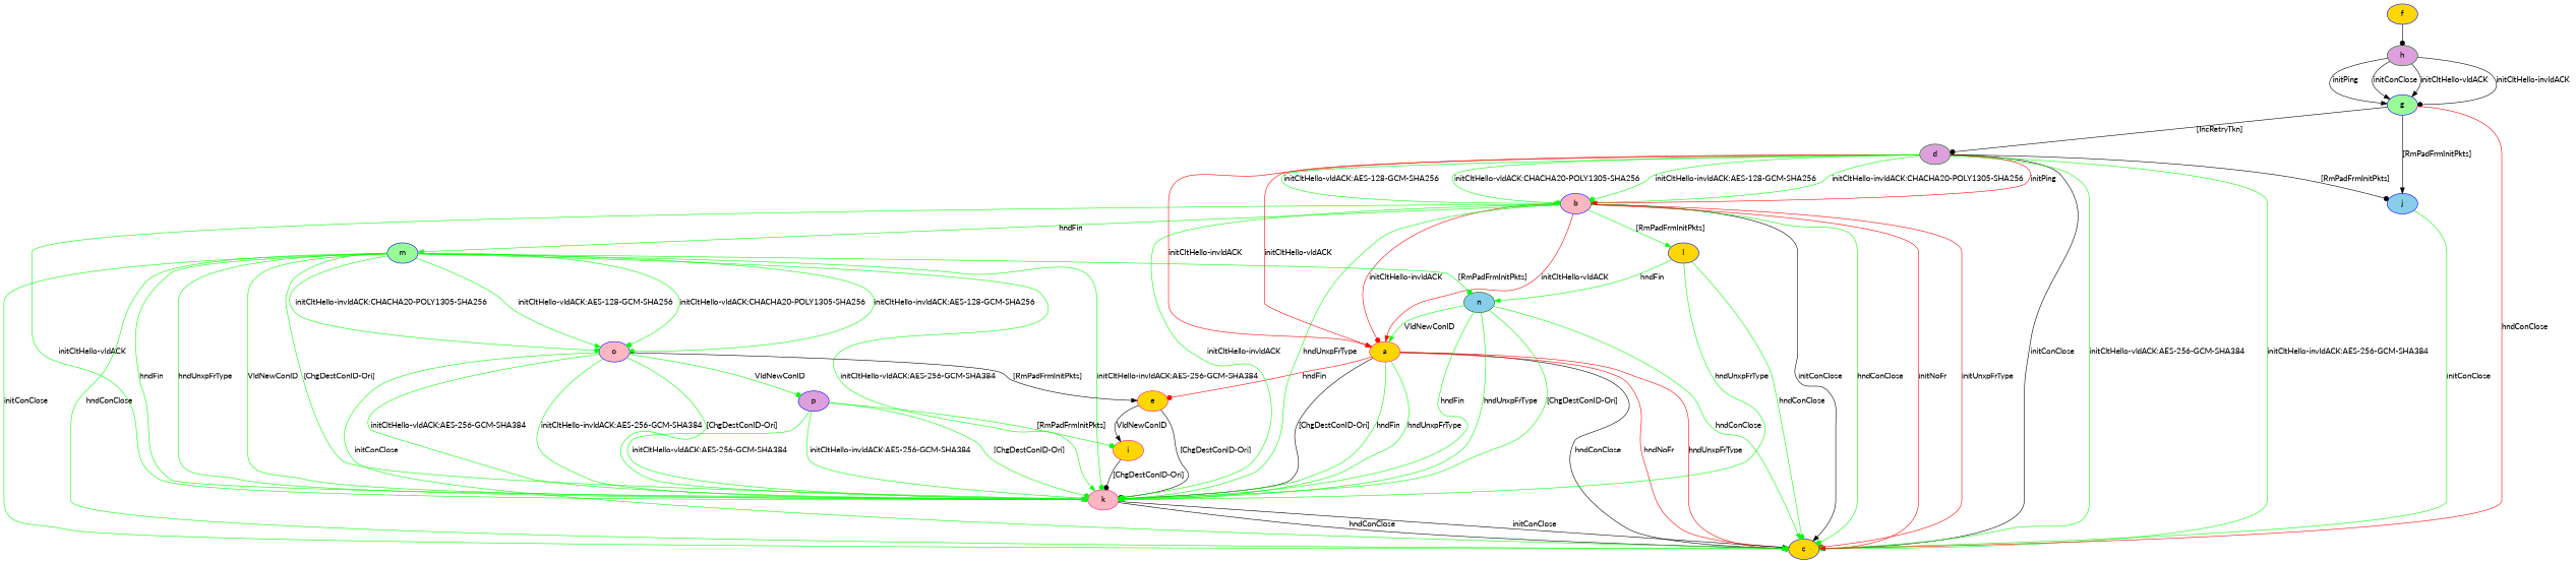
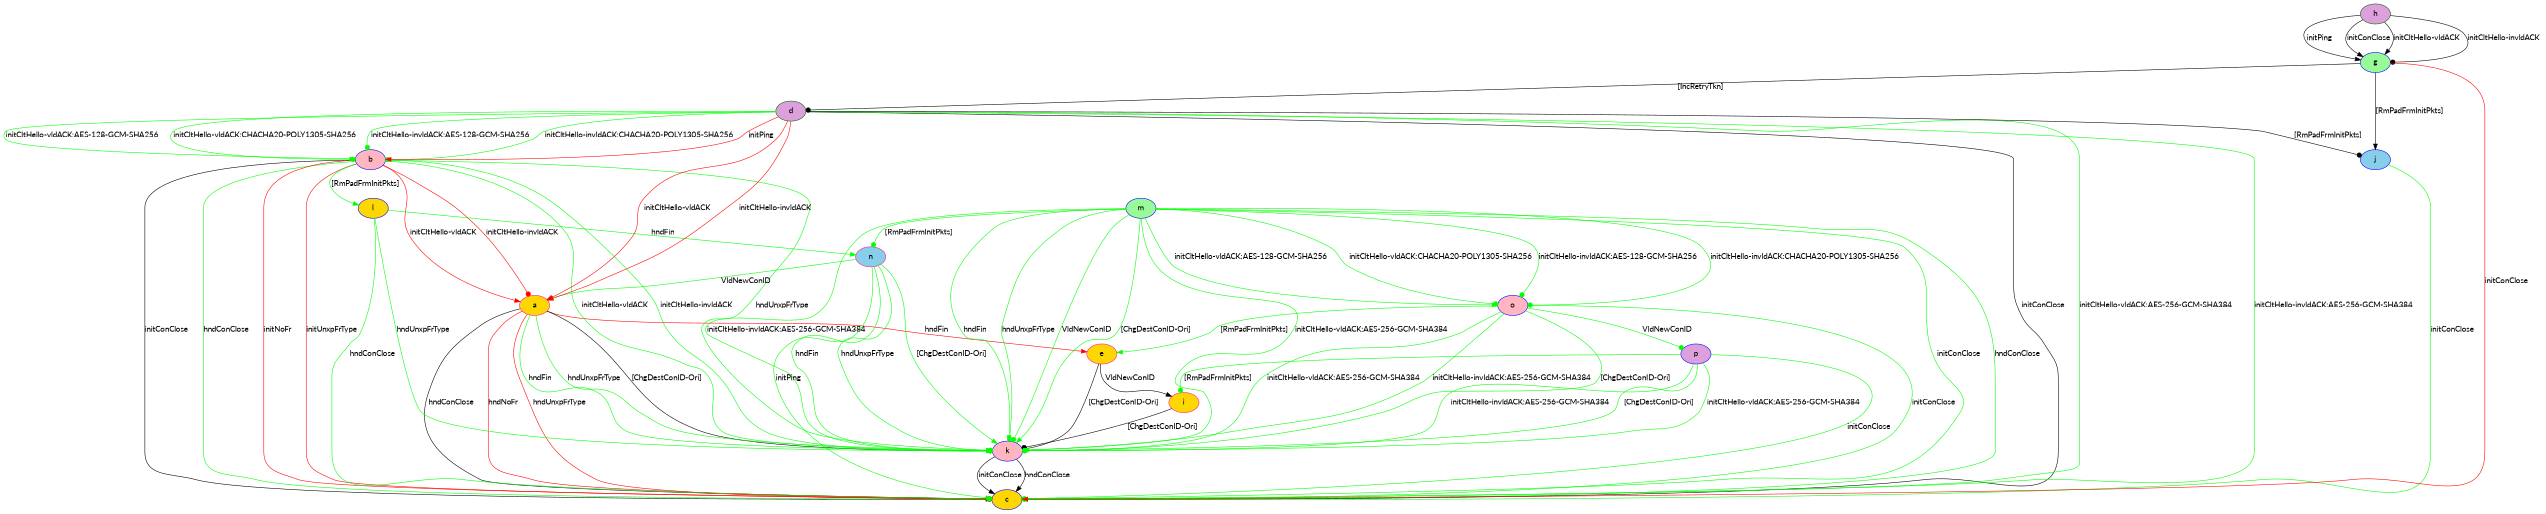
  digraph {
    fontname=Lato
    node [color=blue fillcolor=gold fontname=Lato style=filled]
    edge [arrowhead=normal fontname=Lato color=green]
    a [color=deeppink]
    c
    e [color=deeppink]
-   k [color=deeppink fillcolor=lightpink]
+   k [fillcolor=lightpink]
    i [color=deeppink]
    b [fillcolor=lightpink]
    l
    m [fillcolor=palegreen]
-   n [color=darkgreen fillcolor=skyblue]
+   n [color=deeppink fillcolor=skyblue]
    o [fillcolor=lightpink]
    p [fillcolor=plum]
    d [color=darkgreen fillcolor=plum]
    j [fillcolor=skyblue]
    h [color=darkgreen fillcolor=plum]
-   f
    g [fillcolor=palegreen]
    a -> c [label="hndConClose " color=""]
    a -> c [color=red label="hndNoFr "]
    a -> c [arrowhead=dot color=red label="hndUnxpFrType "]
-   a -> e [arrowhead=dot color=red label="hndFin "]
+   a -> e [color=red label="hndFin "]
    a -> k [label="[ChgDestConID-Ori] " color=""]
    a -> k [label="hndFin "]
    a -> k [label="hndUnxpFrType "]
    e -> k [arrowhead=dot label="[ChgDestConID-Ori] " color=""]
    e -> i [label="VldNewConID " color=""]
    k -> c [label="initConClose " color=""]
    k -> c [label="hndConClose " color=""]
    i -> k [arrowhead=dot label="[ChgDestConID-Ori] " color=""]
    b -> a [color=red label="initCltHello-vldACK "]
    b -> a [arrowhead=dot color=red label="initCltHello-invldACK "]
    b -> c [label="initConClose " color=""]
    b -> c [arrowhead=dot label="hndConClose "]
    b -> c [color=red label="initNoFr "]
    b -> c [arrowhead=dot color=red label="initUnxpFrType "]
    b -> k [label="initCltHello-vldACK "]
    b -> k [label="initCltHello-invldACK "]
    b -> k [arrowhead=dot label="hndUnxpFrType "]
    b -> l [label="[RmPadFrmInitPkts] "]
-   b -> m [label="hndFin "]
    l -> c [arrowhead=dot label="hndConClose "]
    l -> k [label="hndUnxpFrType "]
    l -> n [label="hndFin "]
    m -> c [label="initConClose "]
    m -> c [arrowhead=dot label="hndConClose "]
    m -> k [label="initCltHello-vldACK:AES-256-GCM-SHA384 "]
    m -> k [arrowhead=dot label="initCltHello-invldACK:AES-256-GCM-SHA384 "]
    m -> k [label="hndFin "]
    m -> k [arrowhead=dot label="hndUnxpFrType "]
    m -> k [arrowhead=dot label="VldNewConID "]
    m -> k [label="[ChgDestConID-Ori] "]
    m -> n [arrowhead=dot label="[RmPadFrmInitPkts] "]
    m -> o [label="initCltHello-vldACK:AES-128-GCM-SHA256 "]
    m -> o [arrowhead=dot label="initCltHello-vldACK:CHACHA20-POLY1305-SHA256 "]
    m -> o [arrowhead=dot label="initCltHello-invldACK:AES-128-GCM-SHA256 "]
    m -> o [arrowhead=dot label="initCltHello-invldACK:CHACHA20-POLY1305-SHA256 "]
    n -> a [label="VldNewConID "]
-   n -> c [label="hndConClose "]
+   n -> c [label="initPing "]
    n -> k [arrowhead=dot label="hndFin "]
    n -> k [label="hndUnxpFrType "]
    n -> k [label="[ChgDestConID-Ori] "]
    o -> c [label="initConClose "]
-   o -> e [color=black label="[RmPadFrmInitPkts] "]
+   o -> e [label="[RmPadFrmInitPkts] "]
    o -> k [arrowhead=dot label="initCltHello-vldACK:AES-256-GCM-SHA384 "]
    o -> k [label="initCltHello-invldACK:AES-256-GCM-SHA384 "]
    o -> k [arrowhead=dot label="[ChgDestConID-Ori] "]
    o -> p [arrowhead=dot label="VldNewConID "]
+   p -> c [arrowhead=dot label="initConClose "]
    p -> k [arrowhead=dot label="initCltHello-vldACK:AES-256-GCM-SHA384 "]
    p -> k [arrowhead=dot label="initCltHello-invldACK:AES-256-GCM-SHA384 "]
    p -> k [arrowhead=dot label="[ChgDestConID-Ori] "]
    p -> i [arrowhead=dot label="[RmPadFrmInitPkts] "]
    d -> a [color=red label="initCltHello-vldACK "]
    d -> a [color=red label="initCltHello-invldACK "]
    d -> c [label="initConClose " color=""]
    d -> c [arrowhead=dot label="initCltHello-vldACK:AES-256-GCM-SHA384 "]
    d -> c [label="initCltHello-invldACK:AES-256-GCM-SHA384 "]
    d -> b [label="initCltHello-vldACK:AES-128-GCM-SHA256 "]
    d -> b [arrowhead=dot label="initCltHello-vldACK:CHACHA20-POLY1305-SHA256 "]
    d -> b [arrowhead=dot label="initCltHello-invldACK:AES-128-GCM-SHA256 "]
    d -> b [arrowhead=dot label="initCltHello-invldACK:CHACHA20-POLY1305-SHA256 "]
    d -> b [color=red label="initPing "]
    d -> j [arrowhead=dot label="[RmPadFrmInitPkts] " color=""]
    j -> c [label="initConClose "]
    h -> g [label="initPing " color=""]
    h -> g [label="initConClose " color=""]
    h -> g [label="initCltHello-vldACK " color=""]
    h -> g [arrowhead=dot label="initCltHello-invldACK " color=""]
-   f -> h [arrowhead=dot color=""]
-   g -> c [color=red label="hndConClose "]
+   g -> c [color=red label="initConClose "]
    g -> d [arrowhead=dot label="[IncRetryTkn] " color=""]
    g -> j [label="[RmPadFrmInitPkts] " color=""]
  }
